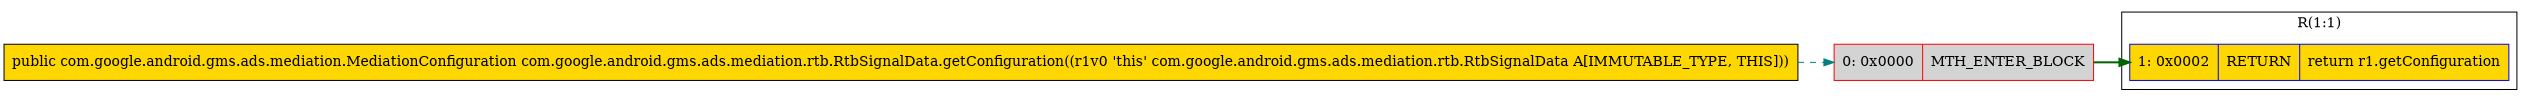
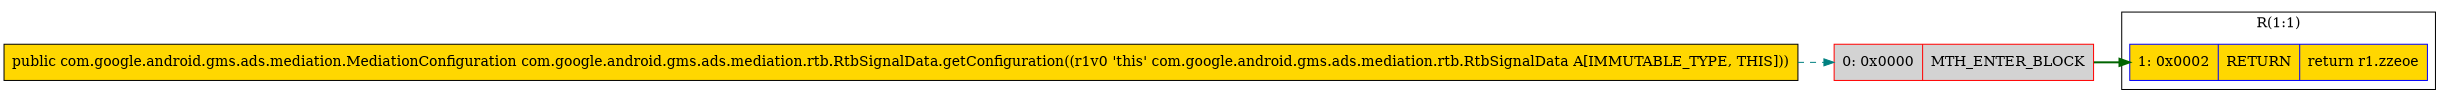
  digraph {
    rankdir=LR
    node [shape=record style=filled fillcolor=gold]
-   n1 [color=blue label="{1\:\ 0x0002|RETURN\l|return r1.getConfiguration\l}"]
+   n1 [color=blue label="{1\:\ 0x0002|RETURN\l|return r1.zzeoe\l}"]
    n2 [color=red label="{0\:\ 0x0000|MTH_ENTER_BLOCK\l}" fillcolor=lightgrey]
    n3 [label="{public com.google.android.gms.ads.mediation.MediationConfiguration com.google.android.gms.ads.mediation.rtb.RtbSignalData.getConfiguration((r1v0 'this' com.google.android.gms.ads.mediation.rtb.RtbSignalData A[IMMUTABLE_TYPE, THIS])) }"]
    subgraph cluster_1 {
      label="R(1:1)"
      n1
    }
    n2 -> n1 [color=darkgreen style=bold]
    n3 -> n2 [color=teal style=dashed]
  }
